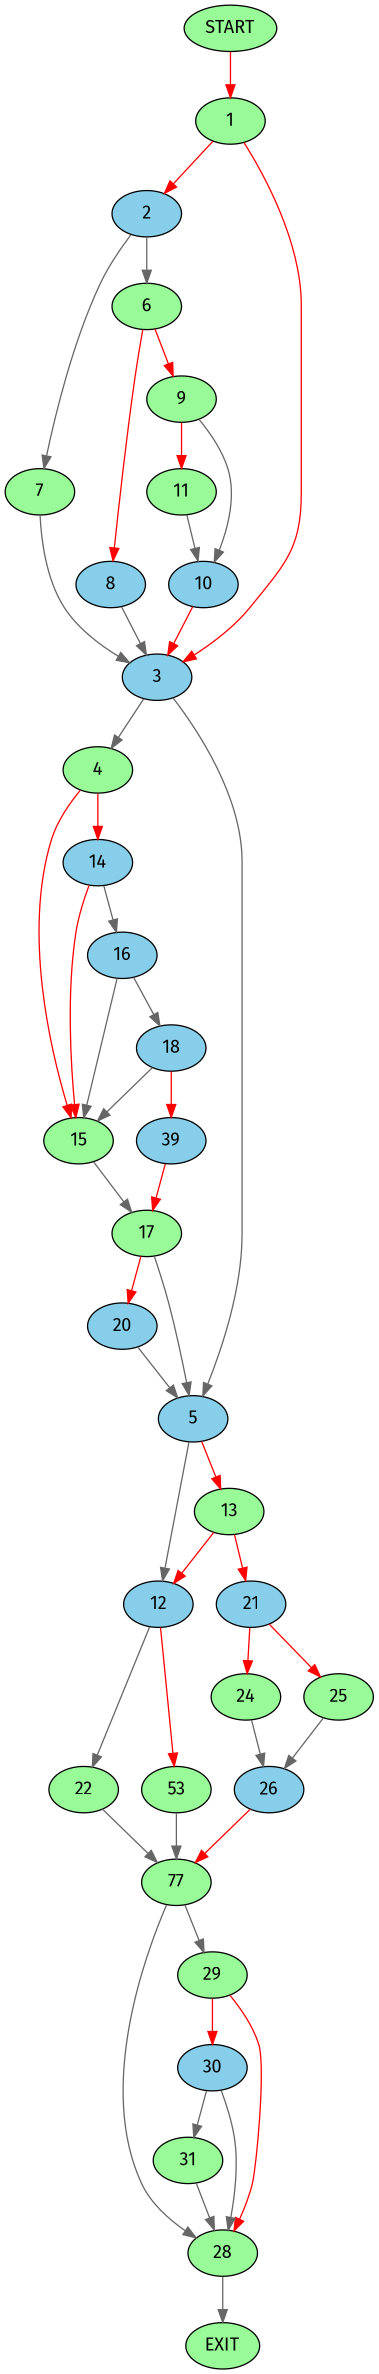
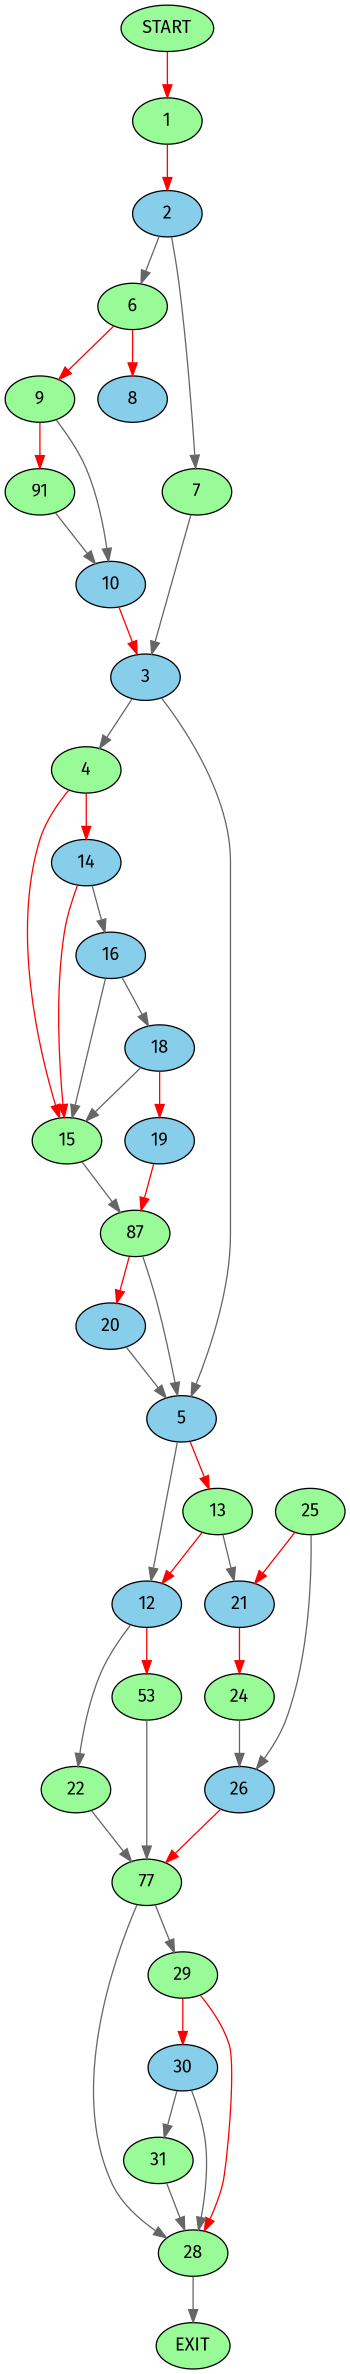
  digraph {
    fontname="Fira Sans"
    node [fillcolor=palegreen fontname="Fira Sans" style=filled]
    edge [color=gray40 fontname="Fira Sans"]
    n1 [label=START]
    1
    2 [fillcolor=skyblue]
    3 [fillcolor=skyblue]
    n5 [label=EXIT]
    6
    7
    4
    5 [fillcolor=skyblue]
    8 [fillcolor=skyblue]
    9
    14 [fillcolor=skyblue]
    15
    12 [fillcolor=skyblue]
    13
    16 [fillcolor=skyblue]
-   17
+   17 [label=87]
    22
    n19 [label=53]
    21 [fillcolor=skyblue]
    10 [fillcolor=skyblue]
-   11
+   11 [label=91]
    n23 [label=77]
    24
    25
    18 [fillcolor=skyblue]
    20 [fillcolor=skyblue]
-   19 [fillcolor=skyblue label=39]
+   19 [fillcolor=skyblue]
    26 [fillcolor=skyblue]
    28
    29
    30 [fillcolor=skyblue]
    31
    n1 -> 1 [color=red]
    1 -> 2 [color=red]
-   1 -> 3 [color=red]
    2 -> 6
    2 -> 7
    3 -> 4
    3 -> 5
    6 -> 8 [color=red]
    6 -> 9 [color=red]
    7 -> 3
    4 -> 14 [color=red]
    4 -> 15 [color=red]
    5 -> 12
    5 -> 13 [color=red]
-   8 -> 3
    9 -> 10
    9 -> 11 [color=red]
    14 -> 15 [color=red]
    14 -> 16
    15 -> 17
    12 -> 22
    12 -> n19 [color=red]
    13 -> 12 [color=red]
-   13 -> 21 [color=red]
+   13 -> 21
    16 -> 15
    16 -> 18
    17 -> 5
    17 -> 20 [color=red]
    22 -> n23
    n19 -> n23
    21 -> 24 [color=red]
-   21 -> 25 [color=red]
+   25 -> 21 [color=red]
    10 -> 3 [color=red]
    11 -> 10
    n23 -> 28
    n23 -> 29
    24 -> 26
    25 -> 26
    18 -> 15
    18 -> 19 [color=red]
    20 -> 5
    19 -> 17 [color=red]
    26 -> n23 [color=red]
    28 -> n5
    29 -> 28 [color=red]
    29 -> 30 [color=red]
    30 -> 28
    30 -> 31
    31 -> 28
  }
